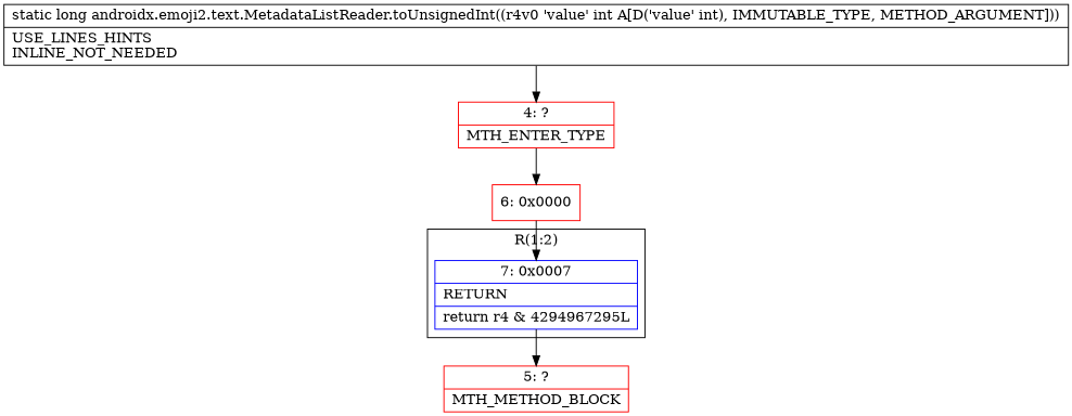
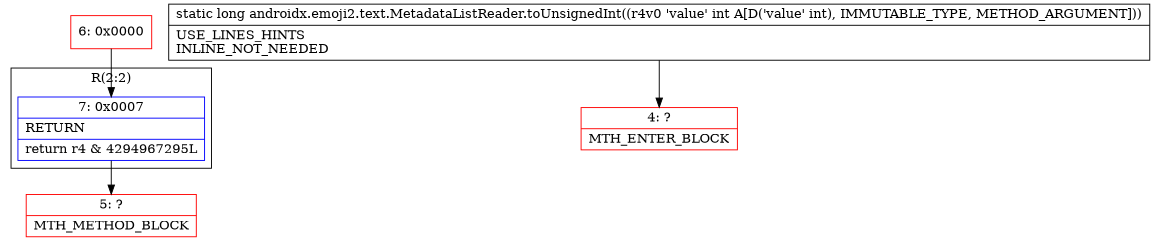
  digraph {
    node [color=red shape=record]
    n1 [color=blue label="{7\:\ 0x0007|RETURN\l|return r4 & 4294967295L\l}"]
    n2 [label="{5\:\ ?|MTH_METHOD_BLOCK\l}"]
-   n3 [label="{4\:\ ?|MTH_ENTER_TYPE\l}"]
+   n3 [label="{4\:\ ?|MTH_ENTER_BLOCK\l}"]
    n4 [label="{6\:\ 0x0000}"]
    n5 [label="{static long androidx.emoji2.text.MetadataListReader.toUnsignedInt((r4v0 'value' int A[D('value' int), IMMUTABLE_TYPE, METHOD_ARGUMENT]))  | USE_LINES_HINTS\lINLINE_NOT_NEEDED\l}" color=""]
    subgraph cluster_1 {
-     label="R(1:2)"
+     label="R(2:2)"
      n1
    }
    n1 -> n2
-   n3 -> n4
    n4 -> n1
    n5 -> n3
  }
